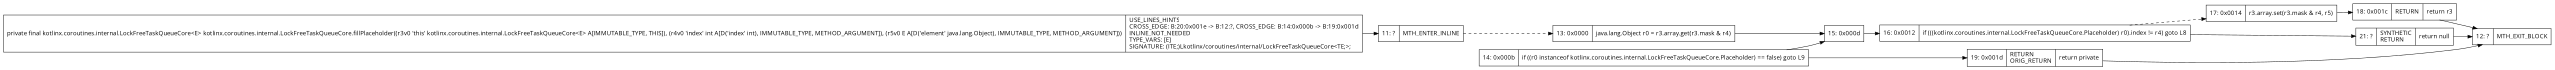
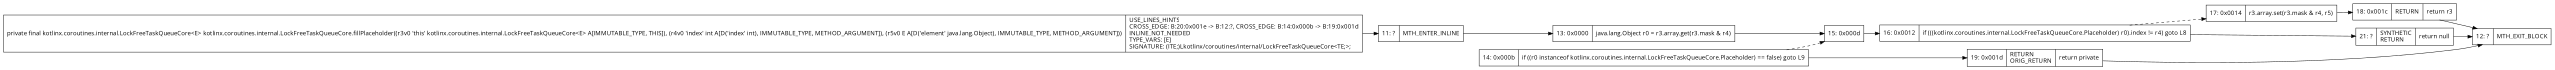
  digraph {
    fontname="Open Sans"
    rankdir=LR
    node [fontname="Open Sans" shape=record]
    edge [fontname="Open Sans"]
    n1 [label="{11\:\ ?|MTH_ENTER_INLINE\l}"]
    n2 [label="{13\:\ 0x0000|java.lang.Object r0 = r3.array.get(r3.mask & r4)\l}"]
    n3 [label="{15\:\ 0x000d}"]
    n4 [label="{14\:\ 0x000b|if ((r0 instanceof kotlinx.coroutines.internal.LockFreeTaskQueueCore.Placeholder) == false) goto L9\l}"]
    n5 [label="{19\:\ 0x001d|RETURN\lORIG_RETURN\l|return private\l}"]
    n6 [label="{16\:\ 0x0012|if (((kotlinx.coroutines.internal.LockFreeTaskQueueCore.Placeholder) r0).index != r4) goto L8\l}"]
    n7 [label="{12\:\ ?|MTH_EXIT_BLOCK\l}"]
    n8 [label="{17\:\ 0x0014|r3.array.set(r3.mask & r4, r5)\l}"]
    n9 [label="{21\:\ ?|SYNTHETIC\lRETURN\l|return null\l}"]
    n10 [label="{18\:\ 0x001c|RETURN\l|return r3\l}"]
    n11 [label="{private final kotlinx.coroutines.internal.LockFreeTaskQueueCore\<E\> kotlinx.coroutines.internal.LockFreeTaskQueueCore.fillPlaceholder((r3v0 'this' kotlinx.coroutines.internal.LockFreeTaskQueueCore\<E\> A[IMMUTABLE_TYPE, THIS]), (r4v0 'index' int A[D('index' int), IMMUTABLE_TYPE, METHOD_ARGUMENT]), (r5v0 E A[D('element' java.lang.Object), IMMUTABLE_TYPE, METHOD_ARGUMENT]))  | USE_LINES_HINTS\lCROSS_EDGE: B:20:0x001e \-\> B:12:?, CROSS_EDGE: B:14:0x000b \-\> B:19:0x001d\lINLINE_NOT_NEEDED\lTYPE_VARS: [E]\lSIGNATURE: (ITE;)Lkotlinx\/coroutines\/internal\/LockFreeTaskQueueCore\<TE;\>;\l}"]
-   n1 -> n2 [style=dashed]
+   n1 -> n2
    n2 -> n3
    n3 -> n6
-   n4 -> n3 [style=solid]
+   n4 -> n3 [style=dashed]
    n4 -> n5
    n5 -> n7
    n6 -> n8 [style=dashed]
    n6 -> n9
    n8 -> n10
    n9 -> n7
    n10 -> n7
    n11 -> n1
  }
